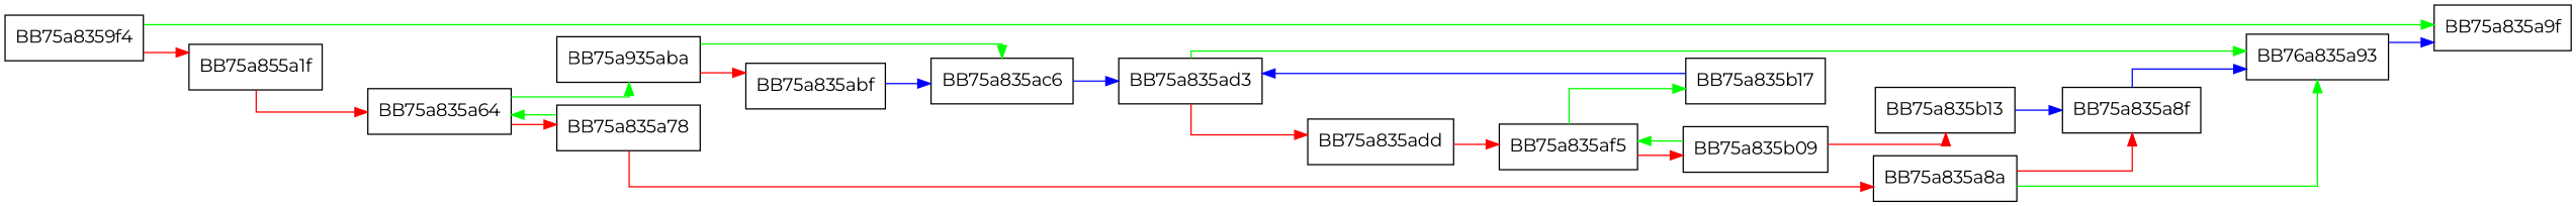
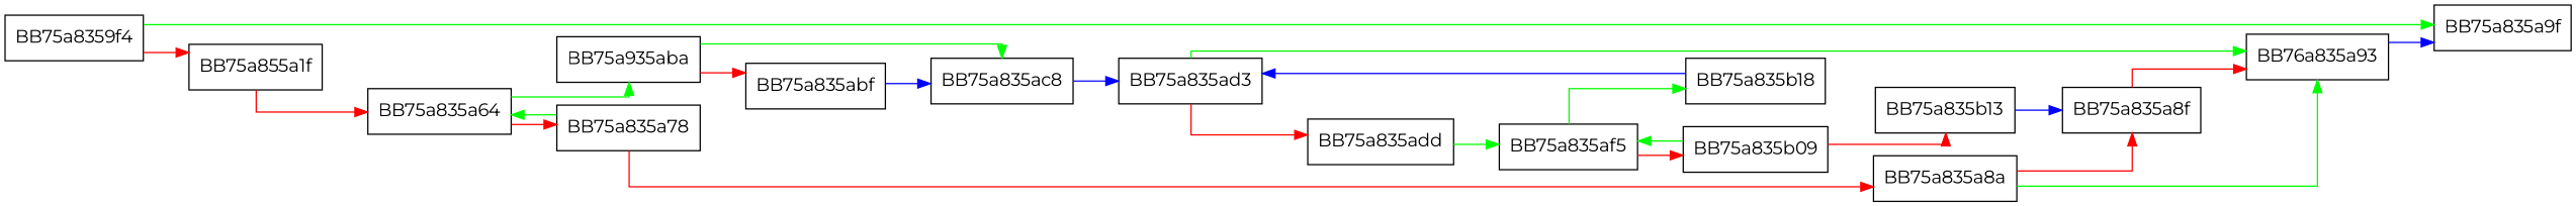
  digraph {
    fontname=Montserrat
    rankdir=LR
    splines=ortho
    node [fontname=Montserrat shape=box]
    edge [color=red fontname=Montserrat]
    BB75a8359f4
    BB75a835a9f
    n3 [label=BB75a855a1f]
    BB75a835a64
    n5 [label=BB75a935aba]
    BB75a835a78
-   BB75a835ac6
+   BB75a835ac6 [label=BB75a835ac8]
    BB75a835abf
    BB75a835a8a
    BB75a835ad3
    n11 [label=BB76a835a93]
    BB75a835a8f
    BB75a835add
    BB75a835af5
-   BB75a835b18 [label=BB75a835b17]
+   BB75a835b18
    BB75a835b09
    BB75a835b13
    BB75a8359f4 -> BB75a835a9f [color=green]
    BB75a8359f4 -> n3
    n3 -> BB75a835a64
    BB75a835a64 -> n5 [color=green]
    BB75a835a64 -> BB75a835a78
    n5 -> BB75a835ac6 [color=green]
    n5 -> BB75a835abf
    BB75a835a78 -> BB75a835a64 [color=green]
    BB75a835a78 -> BB75a835a8a
    BB75a835ac6 -> BB75a835ad3 [color=blue]
    BB75a835abf -> BB75a835ac6 [color=blue]
    BB75a835a8a -> n11 [color=green]
    BB75a835a8a -> BB75a835a8f
    BB75a835ad3 -> n11 [color=green]
    BB75a835ad3 -> BB75a835add
    n11 -> BB75a835a9f [color=blue]
-   BB75a835a8f -> n11 [color=blue]
-   BB75a835add -> BB75a835af5
+   BB75a835a8f -> n11
+   BB75a835add -> BB75a835af5 [color=green]
    BB75a835af5 -> BB75a835b18 [color=green]
    BB75a835af5 -> BB75a835b09
    BB75a835b18 -> BB75a835ad3 [color=blue]
    BB75a835b09 -> BB75a835af5 [color=green]
    BB75a835b09 -> BB75a835b13
    BB75a835b13 -> BB75a835a8f [color=blue]
  }
